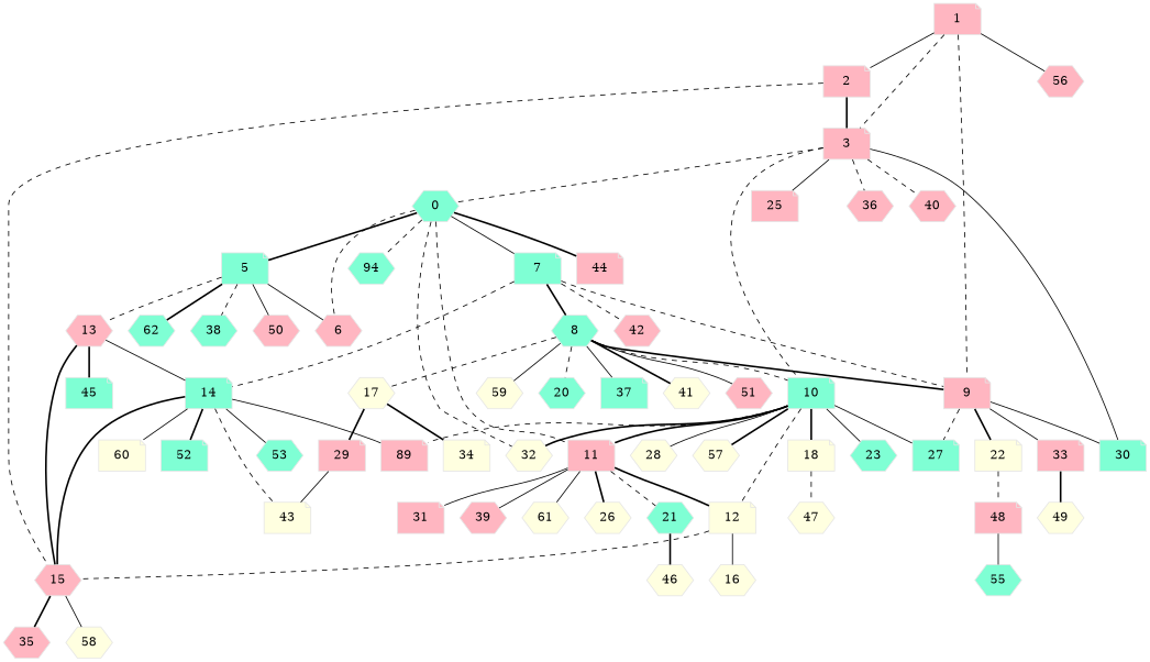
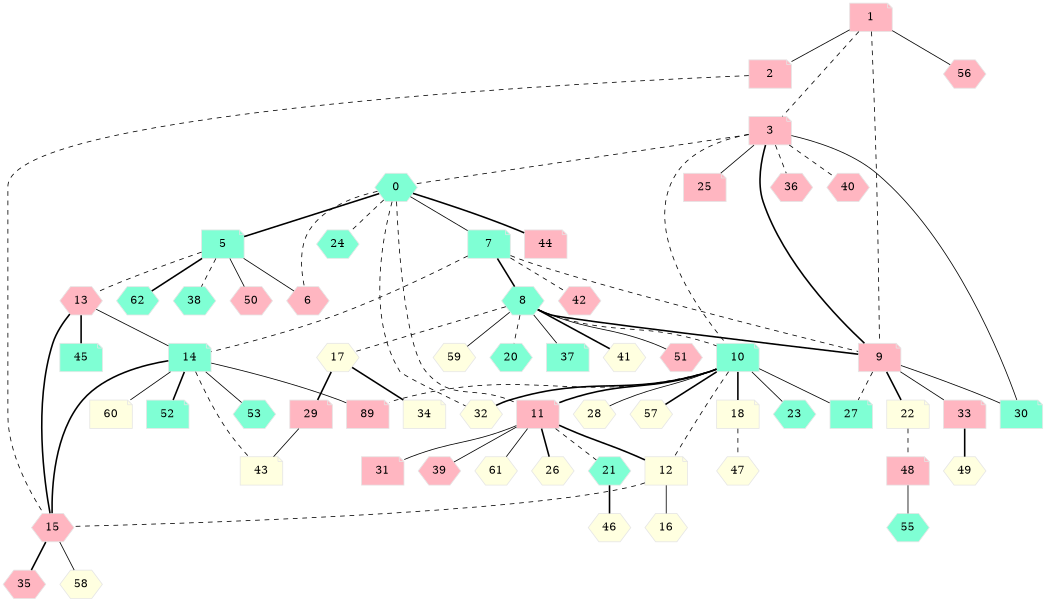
  graph {
    node [color=gray90 fillcolor=lightpink shape=hexagon style=filled]
    edge [style=dashed]
    1 [shape=note]
    2 [shape=note]
    3 [shape=note]
    9 [shape=note]
    56
    15
    n7 [fillcolor=aquamarine label=0]
    10 [fillcolor=aquamarine shape=note]
    25 [shape=note]
    30 [fillcolor=aquamarine shape=note]
    36
    40
    22 [fillcolor=lightyellow shape=note]
    27 [fillcolor=aquamarine shape=note]
    33 [shape=note]
    35
    58 [fillcolor=lightyellow]
    5 [fillcolor=aquamarine shape=note]
    6
    7 [fillcolor=aquamarine shape=note]
    11 [shape=note]
-   24 [fillcolor=aquamarine label=94]
+   24 [fillcolor=aquamarine]
    32 [fillcolor=lightyellow]
    44 [shape=note]
    12 [fillcolor=lightyellow shape=note]
    18 [fillcolor=lightyellow shape=note]
    n27 [label=89 shape=note]
    23 [fillcolor=aquamarine]
    28 [fillcolor=lightyellow]
    57 [fillcolor=lightyellow]
    13
    38 [fillcolor=aquamarine]
    50
    62 [fillcolor=aquamarine]
    8 [fillcolor=aquamarine]
    14 [fillcolor=aquamarine shape=note]
    42
    21 [fillcolor=aquamarine]
    26 [fillcolor=lightyellow]
    31 [shape=note]
    39
    61 [fillcolor=lightyellow]
    45 [fillcolor=aquamarine shape=note]
    17 [fillcolor=lightyellow]
    20 [fillcolor=aquamarine]
    37 [fillcolor=aquamarine shape=note]
    41 [fillcolor=lightyellow]
    51
    59 [fillcolor=lightyellow]
    43 [fillcolor=lightyellow shape=note]
    52 [fillcolor=aquamarine shape=note]
    53 [fillcolor=aquamarine]
    60 [fillcolor=lightyellow shape=note]
    29 [shape=note]
    34 [fillcolor=lightyellow shape=note]
    48 [shape=note]
    49 [fillcolor=lightyellow]
    16 [fillcolor=lightyellow]
    47 [fillcolor=lightyellow]
    46 [fillcolor=lightyellow]
    55 [fillcolor=aquamarine]
    1 -- 2 [style=solid]
    1 -- 3
    1 -- 9
    1 -- 56 [style=solid]
-   2 -- 3 [style=bold]
+   9 -- 3 [style=bold]
    2 -- 15
    3 -- n7
    3 -- 10
    3 -- 25 [style=solid]
    3 -- 30 [style=solid]
    3 -- 36
    3 -- 40
    9 -- 30 [style=solid]
    9 -- 22 [style=bold]
    9 -- 27
    9 -- 33 [style=solid]
    15 -- 35 [style=bold]
    15 -- 58 [style=solid]
    n7 -- 5 [style=bold]
    n7 -- 6
    n7 -- 7 [style=solid]
    n7 -- 11
    n7 -- 24
    n7 -- 32
    n7 -- 44 [style=bold]
    10 -- 27 [style=solid]
    10 -- 11 [style=bold]
    10 -- 32 [style=bold]
    10 -- 12
    10 -- 18 [style=bold]
    10 -- n27
    10 -- 23 [style=solid]
    10 -- 28 [style=solid]
    10 -- 57 [style=bold]
    22 -- 48
    33 -- 49 [style=bold]
    5 -- 6 [style=solid]
    5 -- 13
    5 -- 38
    5 -- 50 [style=solid]
    5 -- 62 [style=bold]
    7 -- 9
    7 -- 8 [style=bold]
    7 -- 14
    7 -- 42
    11 -- 12 [style=bold]
    11 -- 21
    11 -- 26 [style=bold]
    11 -- 31 [style=solid]
    11 -- 39 [style=solid]
    11 -- 61 [style=solid]
    12 -- 15
    12 -- 16 [style=solid]
    18 -- 47
    13 -- 15 [style=bold]
    13 -- 14 [style=solid]
    13 -- 45 [style=bold]
    8 -- 9 [style=bold]
    8 -- 10
    8 -- 17
    8 -- 20
    8 -- 37 [style=solid]
    8 -- 41 [style=bold]
    8 -- 51 [style=solid]
    8 -- 59 [style=solid]
    14 -- 15 [style=bold]
    14 -- n27 [style=solid]
    14 -- 43
    14 -- 52 [style=bold]
    14 -- 53 [style=solid]
    14 -- 60 [style=solid]
    21 -- 46 [style=bold]
    17 -- 29 [style=bold]
    17 -- 34 [style=bold]
    29 -- 43 [style=solid]
    48 -- 55 [style=solid]
  }
